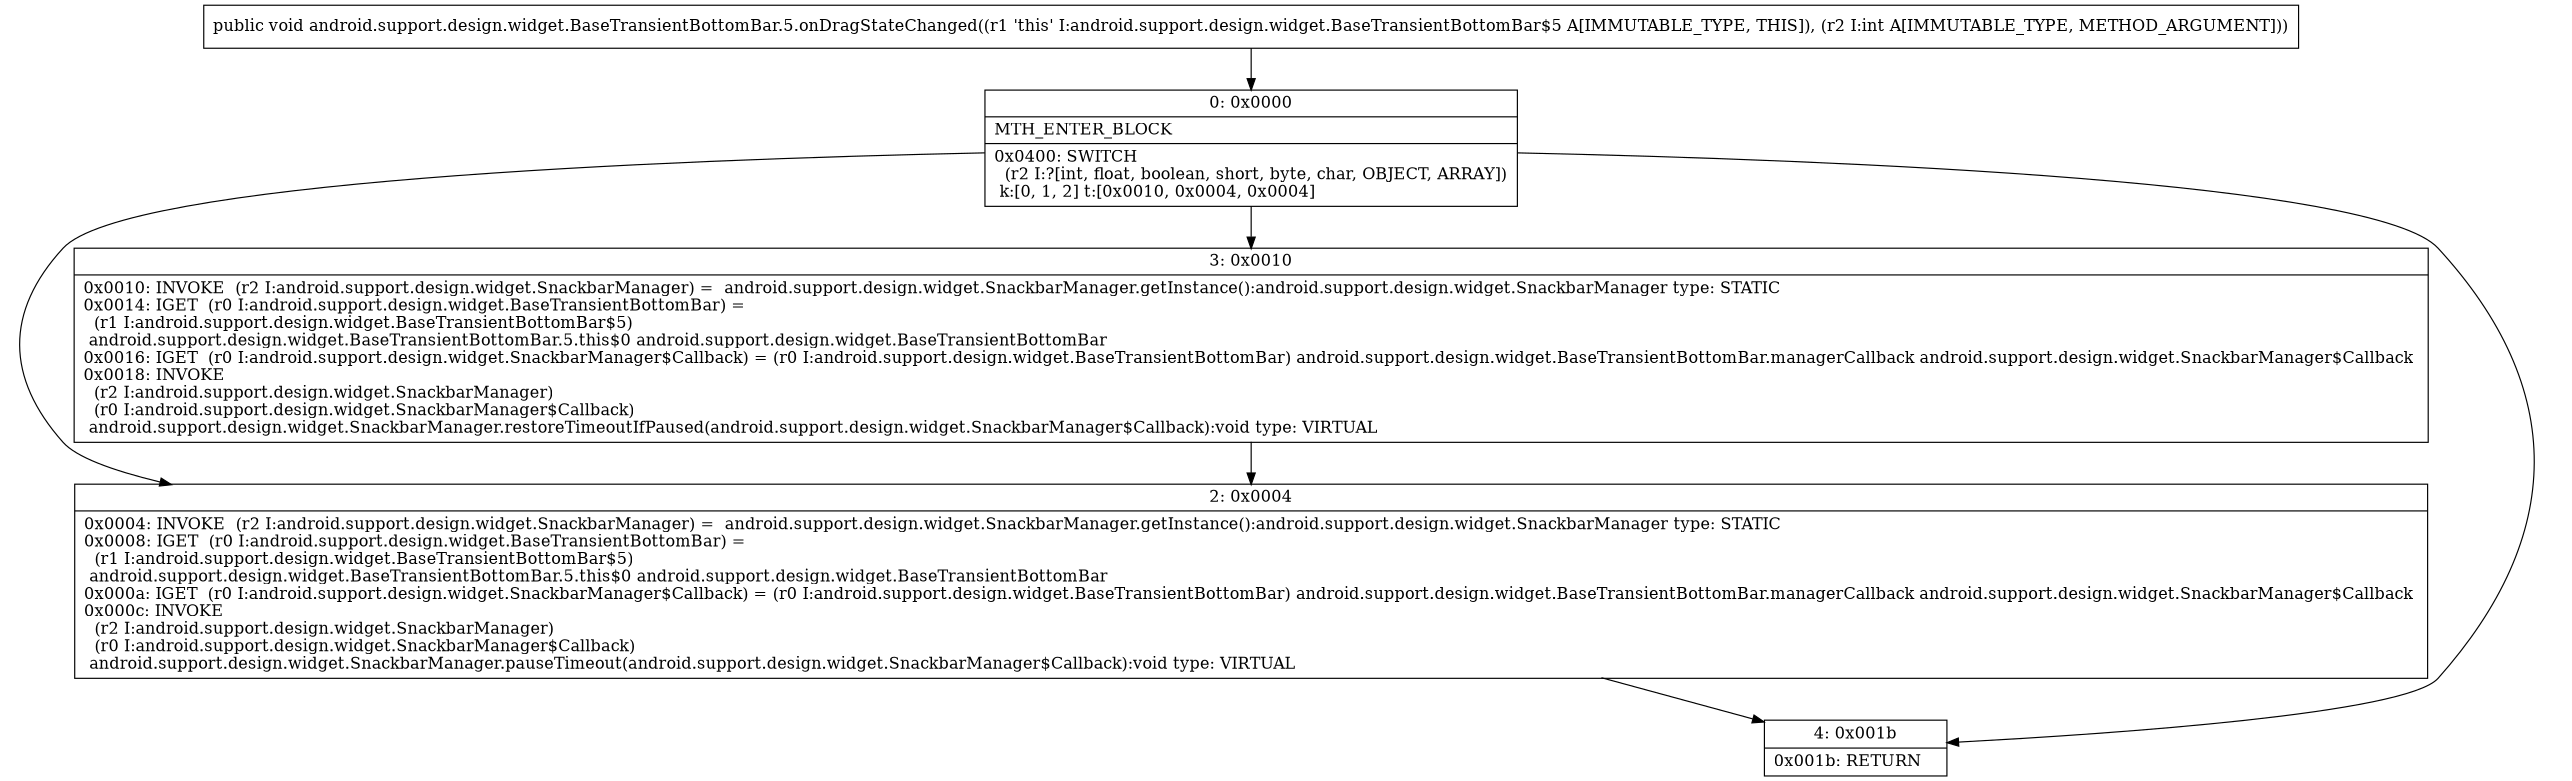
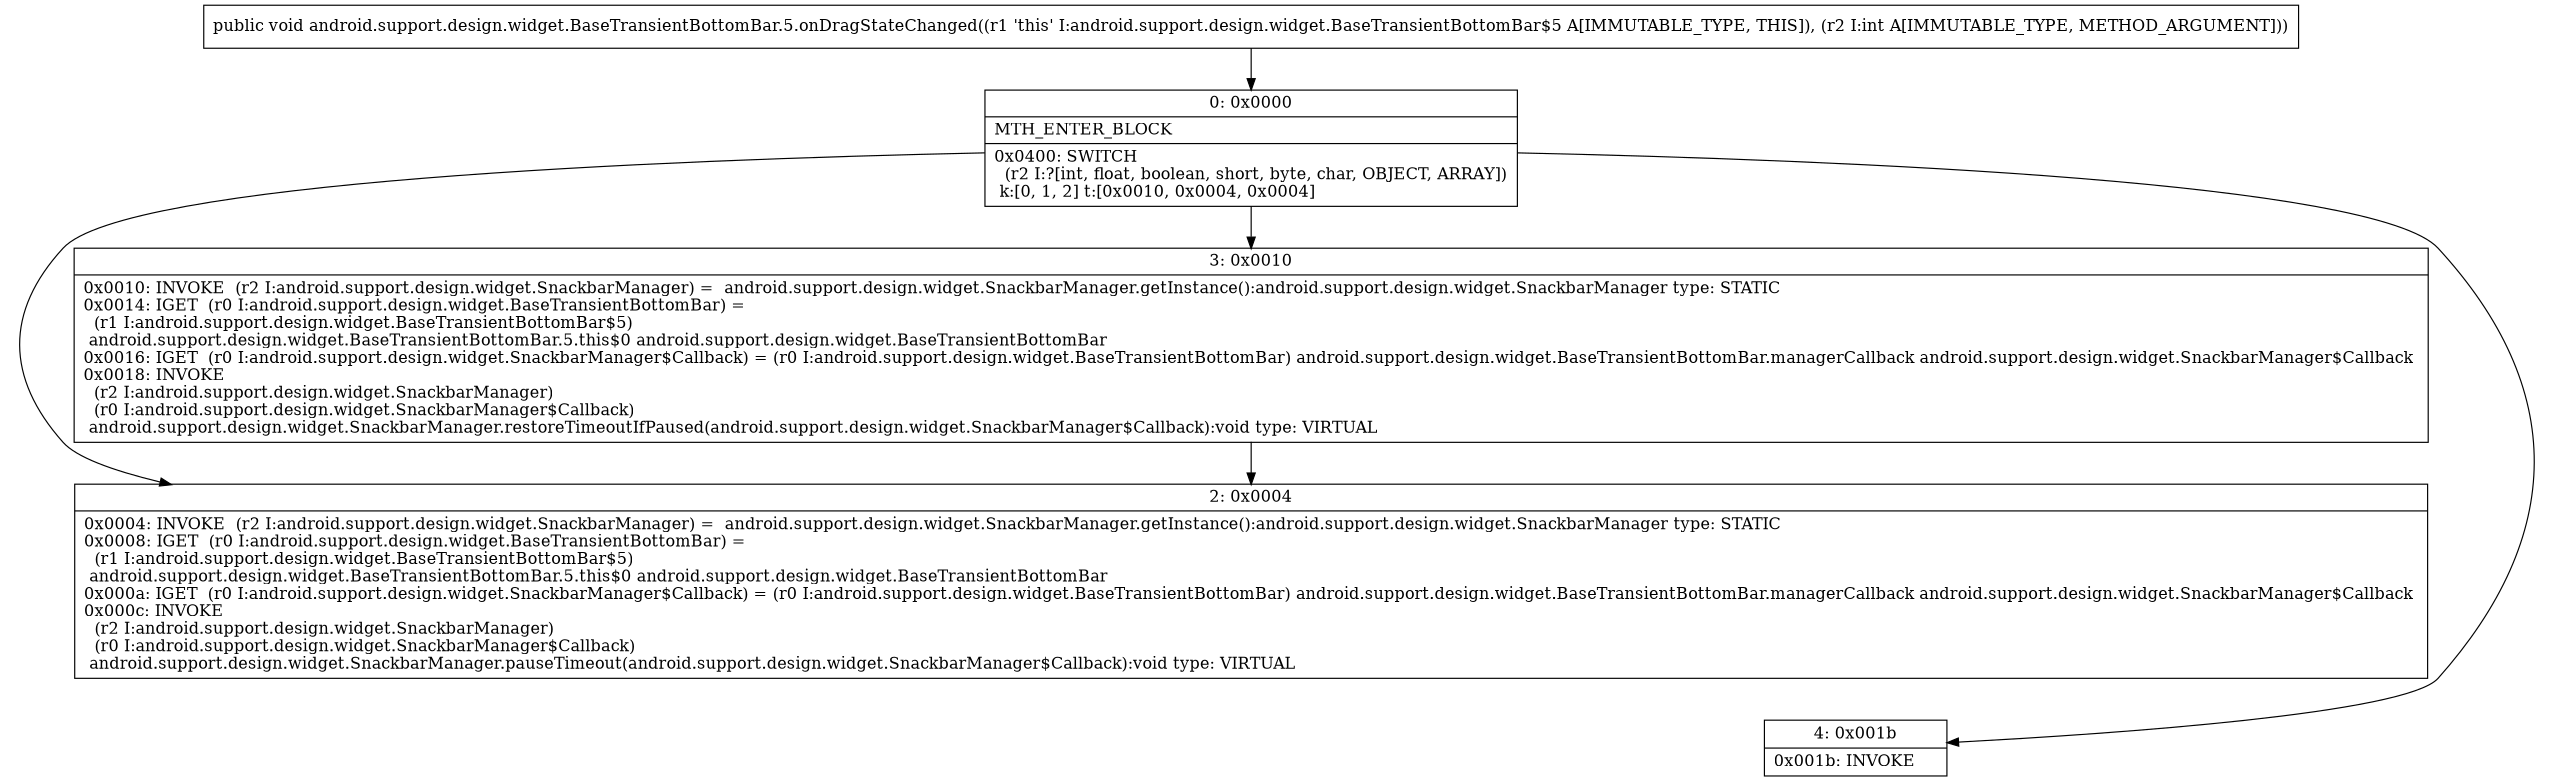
  digraph {
    node [shape=record]
    n1 [label="{0\:\ 0x0000|MTH_ENTER_BLOCK\l|0x0400: SWITCH  \l  (r2 I:?[int, float, boolean, short, byte, char, OBJECT, ARRAY])\l k:[0, 1, 2] t:[0x0010, 0x0004, 0x0004] \l}"]
    n2 [label="{2\:\ 0x0004|0x0004: INVOKE  (r2 I:android.support.design.widget.SnackbarManager) =  android.support.design.widget.SnackbarManager.getInstance():android.support.design.widget.SnackbarManager type: STATIC \l0x0008: IGET  (r0 I:android.support.design.widget.BaseTransientBottomBar) = \l  (r1 I:android.support.design.widget.BaseTransientBottomBar$5)\l android.support.design.widget.BaseTransientBottomBar.5.this$0 android.support.design.widget.BaseTransientBottomBar \l0x000a: IGET  (r0 I:android.support.design.widget.SnackbarManager$Callback) = (r0 I:android.support.design.widget.BaseTransientBottomBar) android.support.design.widget.BaseTransientBottomBar.managerCallback android.support.design.widget.SnackbarManager$Callback \l0x000c: INVOKE  \l  (r2 I:android.support.design.widget.SnackbarManager)\l  (r0 I:android.support.design.widget.SnackbarManager$Callback)\l android.support.design.widget.SnackbarManager.pauseTimeout(android.support.design.widget.SnackbarManager$Callback):void type: VIRTUAL \l}"]
    n3 [label="{3\:\ 0x0010|0x0010: INVOKE  (r2 I:android.support.design.widget.SnackbarManager) =  android.support.design.widget.SnackbarManager.getInstance():android.support.design.widget.SnackbarManager type: STATIC \l0x0014: IGET  (r0 I:android.support.design.widget.BaseTransientBottomBar) = \l  (r1 I:android.support.design.widget.BaseTransientBottomBar$5)\l android.support.design.widget.BaseTransientBottomBar.5.this$0 android.support.design.widget.BaseTransientBottomBar \l0x0016: IGET  (r0 I:android.support.design.widget.SnackbarManager$Callback) = (r0 I:android.support.design.widget.BaseTransientBottomBar) android.support.design.widget.BaseTransientBottomBar.managerCallback android.support.design.widget.SnackbarManager$Callback \l0x0018: INVOKE  \l  (r2 I:android.support.design.widget.SnackbarManager)\l  (r0 I:android.support.design.widget.SnackbarManager$Callback)\l android.support.design.widget.SnackbarManager.restoreTimeoutIfPaused(android.support.design.widget.SnackbarManager$Callback):void type: VIRTUAL \l}"]
-   n4 [label="{4\:\ 0x001b|0x001b: RETURN   \l}"]
+   n4 [label="{4\:\ 0x001b|0x001b: INVOKE   \l}"]
    n5 [label="{public void android.support.design.widget.BaseTransientBottomBar.5.onDragStateChanged((r1 'this' I:android.support.design.widget.BaseTransientBottomBar$5 A[IMMUTABLE_TYPE, THIS]), (r2 I:int A[IMMUTABLE_TYPE, METHOD_ARGUMENT])) }"]
    n1 -> n2
    n1 -> n3
    n1 -> n4
-   n2 -> n4
    n3 -> n2
    n5 -> n1
  }
